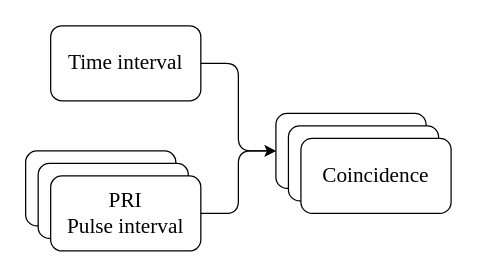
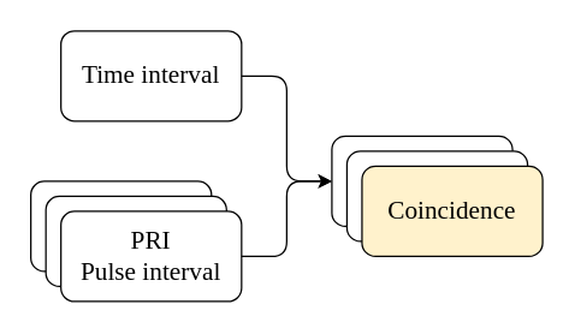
  <mxCell id="0" />
  <mxCell id="1" parent="0" />
  <mxCell id="2" value="Time interval" style="rounded=1;whiteSpace=wrap;html=1;fontFamily=Times New Roman;fontSize=17;" vertex="1" parent="1"><mxGeometry x="40" y="20" width="120" height="60" as="geometry" /></mxCell>
  <mxCell id="3" value="" style="group;fontFamily=Times New Roman;fontSize=17;" vertex="1" connectable="0" parent="1"><mxGeometry x="20" y="120" width="140" height="80" as="geometry" /></mxCell>
  <mxCell id="4" value="" style="rounded=1;whiteSpace=wrap;html=1;fontFamily=Times New Roman;fontSize=17;" vertex="1" parent="3"><mxGeometry width="120" height="60" as="geometry" /></mxCell>
  <mxCell id="5" value="" style="rounded=1;whiteSpace=wrap;html=1;fontFamily=Times New Roman;fontSize=17;" vertex="1" parent="3"><mxGeometry x="10" y="10" width="120" height="60" as="geometry" /></mxCell>
  <mxCell id="6" value="&lt;div style=&quot;font-size: 17px&quot;&gt;PRI&lt;/div&gt;&lt;div style=&quot;font-size: 17px&quot;&gt;Pulse interval&lt;br style=&quot;font-size: 17px&quot;&gt;&lt;/div&gt;" style="rounded=1;whiteSpace=wrap;html=1;fontFamily=Times New Roman;fontSize=17;" vertex="1" parent="3"><mxGeometry x="20" y="20" width="120" height="60" as="geometry" /></mxCell>
  <mxCell id="7" value="" style="group;fontFamily=Times New Roman;fontSize=17;" vertex="1" connectable="0" parent="1"><mxGeometry x="220" y="90" width="140" height="80" as="geometry" /></mxCell>
  <mxCell id="8" value="" style="rounded=1;whiteSpace=wrap;html=1;fontFamily=Times New Roman;fontSize=17;" vertex="1" parent="7"><mxGeometry width="120" height="60" as="geometry" /></mxCell>
  <mxCell id="9" value="" style="rounded=1;whiteSpace=wrap;html=1;fontFamily=Times New Roman;fontSize=17;" vertex="1" parent="7"><mxGeometry x="10" y="10" width="120" height="60" as="geometry" /></mxCell>
- <mxCell id="10" value="Coincidence" style="rounded=1;whiteSpace=wrap;html=1;fontFamily=Times New Roman;fontSize=17;" vertex="1" parent="7"><mxGeometry x="20" y="20" width="120" height="60" as="geometry" /></mxCell>
+ <mxCell id="10" value="Coincidence" style="rounded=1;whiteSpace=wrap;html=1;fontFamily=Times New Roman;fontSize=17;fillColor=#fff2cc;" vertex="1" parent="7"><mxGeometry x="20" y="20" width="120" height="60" as="geometry" /></mxCell>
  <mxCell id="11" value="" style="endArrow=classic;html=1;exitX=1;exitY=0.5;exitDx=0;exitDy=0;entryX=0;entryY=0.5;entryDx=0;entryDy=0;edgeStyle=orthogonalEdgeStyle;fontFamily=Times New Roman;fontSize=17;" edge="1" parent="1" source="6" target="8"><mxGeometry width="50" height="50" relative="1" as="geometry"><mxPoint x="290" y="180" as="sourcePoint" /><mxPoint x="340" y="130" as="targetPoint" /></mxGeometry></mxCell>
  <mxCell id="12" value="" style="endArrow=classic;html=1;exitX=1;exitY=0.5;exitDx=0;exitDy=0;entryX=0;entryY=0.5;entryDx=0;entryDy=0;edgeStyle=orthogonalEdgeStyle;fontFamily=Times New Roman;fontSize=17;" edge="1" parent="1" source="2" target="8"><mxGeometry width="50" height="50" relative="1" as="geometry"><mxPoint x="300" y="320" as="sourcePoint" /><mxPoint x="350" y="270" as="targetPoint" /></mxGeometry></mxCell>
